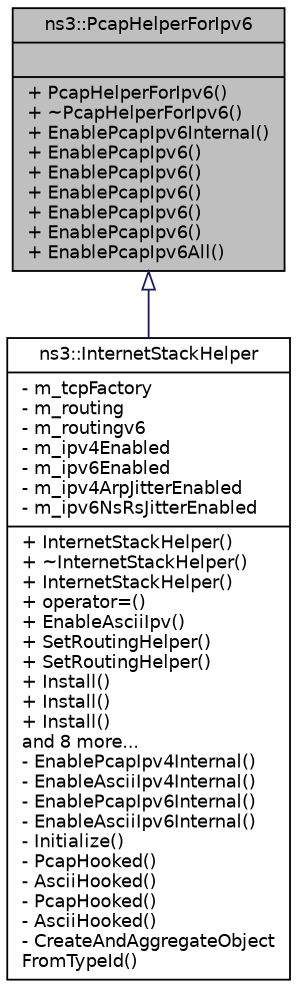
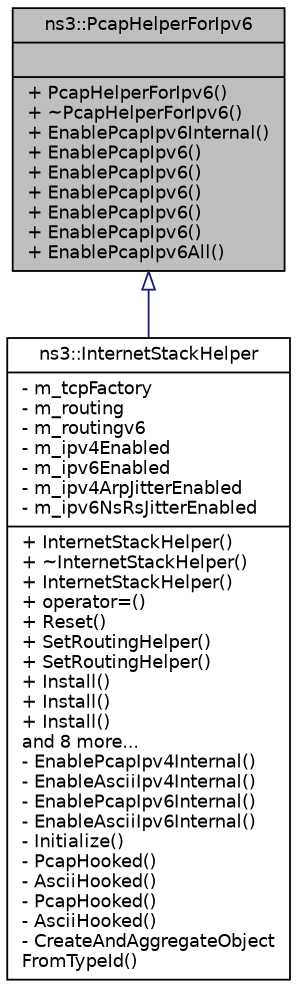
  digraph {
    node [color=black fontname=Helvetica fontsize=10 shape=record style=filled]
    n1 [fillcolor=grey75 fontcolor=black height=0.2 label="{ns3::PcapHelperForIpv6\n||+ PcapHelperForIpv6()\l+ ~PcapHelperForIpv6()\l+ EnablePcapIpv6Internal()\l+ EnablePcapIpv6()\l+ EnablePcapIpv6()\l+ EnablePcapIpv6()\l+ EnablePcapIpv6()\l+ EnablePcapIpv6()\l+ EnablePcapIpv6All()\l}" width=0.4]
-   n2 [fillcolor=white height=0.2 label="{ns3::InternetStackHelper\n|- m_tcpFactory\l- m_routing\l- m_routingv6\l- m_ipv4Enabled\l- m_ipv6Enabled\l- m_ipv4ArpJitterEnabled\l- m_ipv6NsRsJitterEnabled\l|+ InternetStackHelper()\l+ ~InternetStackHelper()\l+ InternetStackHelper()\l+ operator=()\l+ EnableAsciiIpv()\l+ SetRoutingHelper()\l+ SetRoutingHelper()\l+ Install()\l+ Install()\l+ Install()\land 8 more...\l- EnablePcapIpv4Internal()\l- EnableAsciiIpv4Internal()\l- EnablePcapIpv6Internal()\l- EnableAsciiIpv6Internal()\l- Initialize()\l- PcapHooked()\l- AsciiHooked()\l- PcapHooked()\l- AsciiHooked()\l- CreateAndAggregateObject\lFromTypeId()\l}" width=0.4]
+   n2 [fillcolor=white height=0.2 label="{ns3::InternetStackHelper\n|- m_tcpFactory\l- m_routing\l- m_routingv6\l- m_ipv4Enabled\l- m_ipv6Enabled\l- m_ipv4ArpJitterEnabled\l- m_ipv6NsRsJitterEnabled\l|+ InternetStackHelper()\l+ ~InternetStackHelper()\l+ InternetStackHelper()\l+ operator=()\l+ Reset()\l+ SetRoutingHelper()\l+ SetRoutingHelper()\l+ Install()\l+ Install()\l+ Install()\land 8 more...\l- EnablePcapIpv4Internal()\l- EnableAsciiIpv4Internal()\l- EnablePcapIpv6Internal()\l- EnableAsciiIpv6Internal()\l- Initialize()\l- PcapHooked()\l- AsciiHooked()\l- PcapHooked()\l- AsciiHooked()\l- CreateAndAggregateObject\lFromTypeId()\l}" width=0.4]
    n1 -> n2 [arrowtail=onormal color=midnightblue dir=back fontname=Helvetica fontsize=10 labelfontname=Helvetica labelfontsize=10 style=solid]
  }
